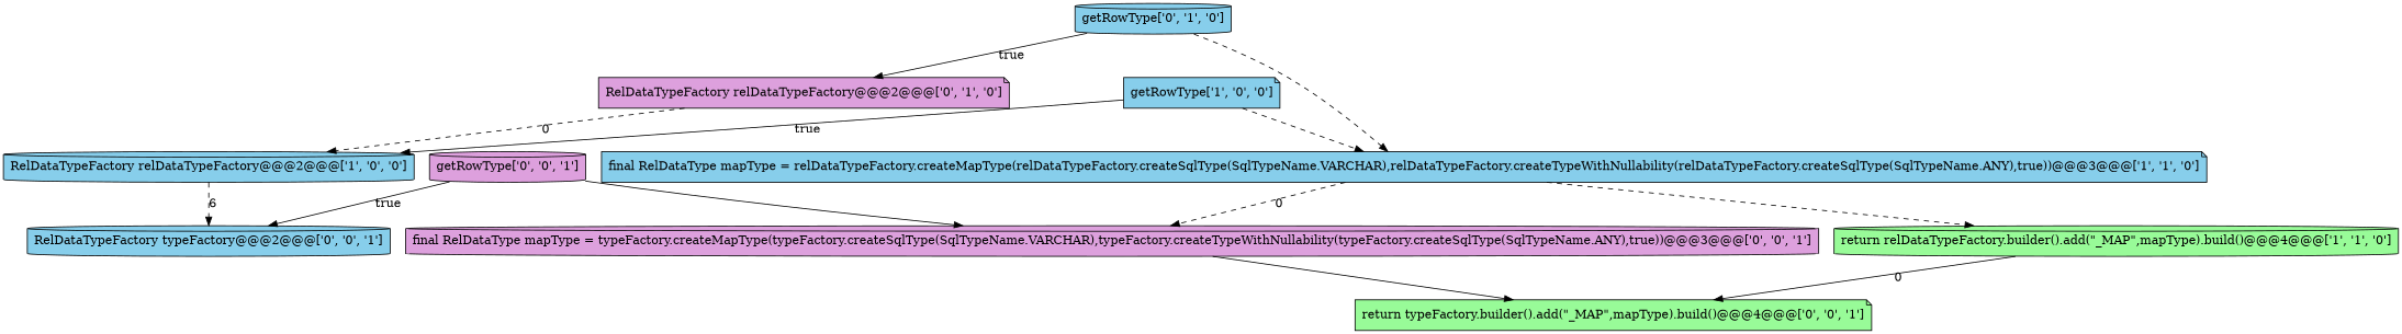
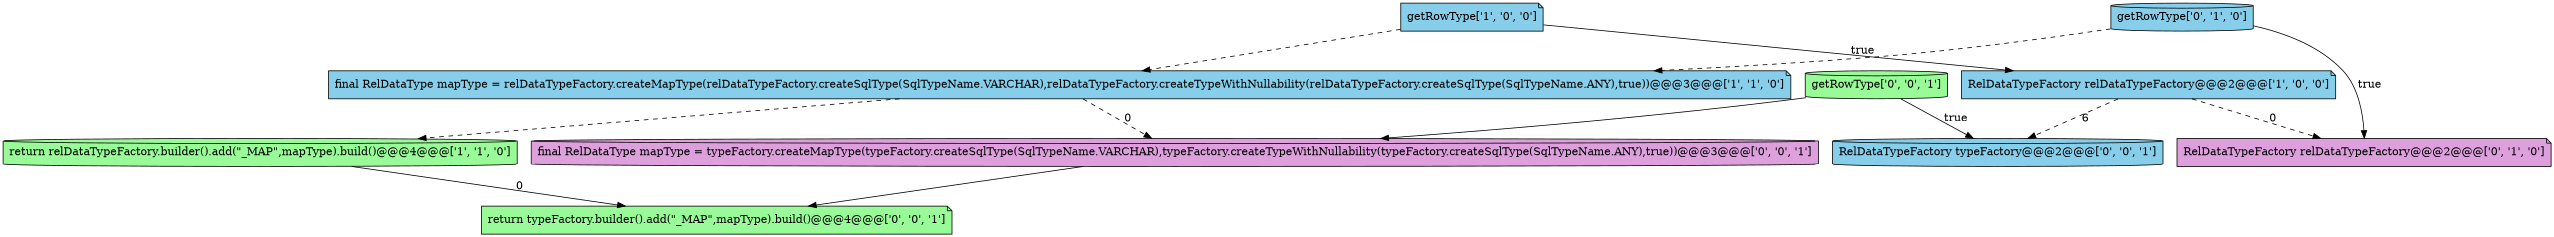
  digraph {
    node [fillcolor=skyblue shape=note style=filled]
    edge [style=dashed]
-   n1 [label="RelDataTypeFactory relDataTypeFactory@@@2@@@['1', '0', '0']" shape=cylinder]
+   n1 [label="RelDataTypeFactory relDataTypeFactory@@@2@@@['1', '0', '0']"]
    n2 [label="RelDataTypeFactory typeFactory@@@2@@@['0', '0', '1']" shape=cylinder]
    n3 [fillcolor=plum label="RelDataTypeFactory relDataTypeFactory@@@2@@@['0', '1', '0']"]
-   n4 [fillcolor=plum label="getRowType['0', '0', '1']" shape=cylinder]
+   n4 [fillcolor=palegreen label="getRowType['0', '0', '1']" shape=cylinder]
    n5 [fillcolor=plum label="final RelDataType mapType = typeFactory.createMapType(typeFactory.createSqlType(SqlTypeName.VARCHAR),typeFactory.createTypeWithNullability(typeFactory.createSqlType(SqlTypeName.ANY),true))@@@3@@@['0', '0', '1']" shape=cylinder]
    n6 [fillcolor=palegreen label="return typeFactory.builder().add(\"_MAP\",mapType).build()@@@4@@@['0', '0', '1']"]
    n7 [fillcolor=palegreen label="return relDataTypeFactory.builder().add(\"_MAP\",mapType).build()@@@4@@@['1', '1', '0']" shape=cylinder]
    n8 [label="getRowType['0', '1', '0']" shape=cylinder]
    n9 [label="final RelDataType mapType = relDataTypeFactory.createMapType(relDataTypeFactory.createSqlType(SqlTypeName.VARCHAR),relDataTypeFactory.createTypeWithNullability(relDataTypeFactory.createSqlType(SqlTypeName.ANY),true))@@@3@@@['1', '1', '0']"]
    n10 [label="getRowType['1', '0', '0']"]
    n1 -> n2 [label=6]
-   n3 -> n1 [label=0]
+   n1 -> n3 [label=0]
    n4 -> n2 [label=true style=solid]
    n4 -> n5 [style=solid]
    n5 -> n6 [style=solid]
    n7 -> n6 [label=0 style=solid]
    n8 -> n3 [label=true style=solid]
    n8 -> n9
    n9 -> n5 [label=0]
    n9 -> n7
    n10 -> n1 [label=true style=solid]
    n10 -> n9
  }
